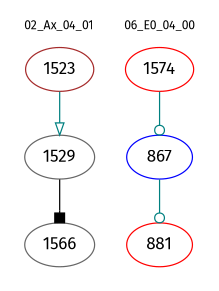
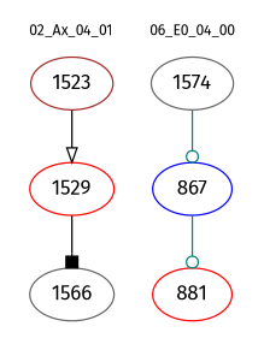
  digraph {
    fontname="Fira Sans"
    node [color=gray40 fontname="Fira Sans"]
    edge [arrowhead=odot color=black fontname="Fira Sans"]
    n1 [color=brown label=1523]
-   n2 [label=1529]
+   n2 [color=red label=1529]
    n3 [label=1566]
    n4 [color=blue label=867]
    n5 [color=red label=881]
-   n6 [color=red label=1574]
+   n6 [label=1574]
    subgraph cluster_1 {
      color=white
      fontsize=10
      label="02_Ax_04_01"
      n1
      n2
      n3
    }
    subgraph cluster_2 {
      color=white
      fontsize=10
      label="06_E0_04_00"
      n4
      n5
      n6
    }
-   n1 -> n2 [arrowhead=onormal color=teal]
+   n1 -> n2 [arrowhead=onormal]
    n2 -> n3 [arrowhead=box]
    n4 -> n5 [color=teal]
    n6 -> n4 [color=teal]
  }
